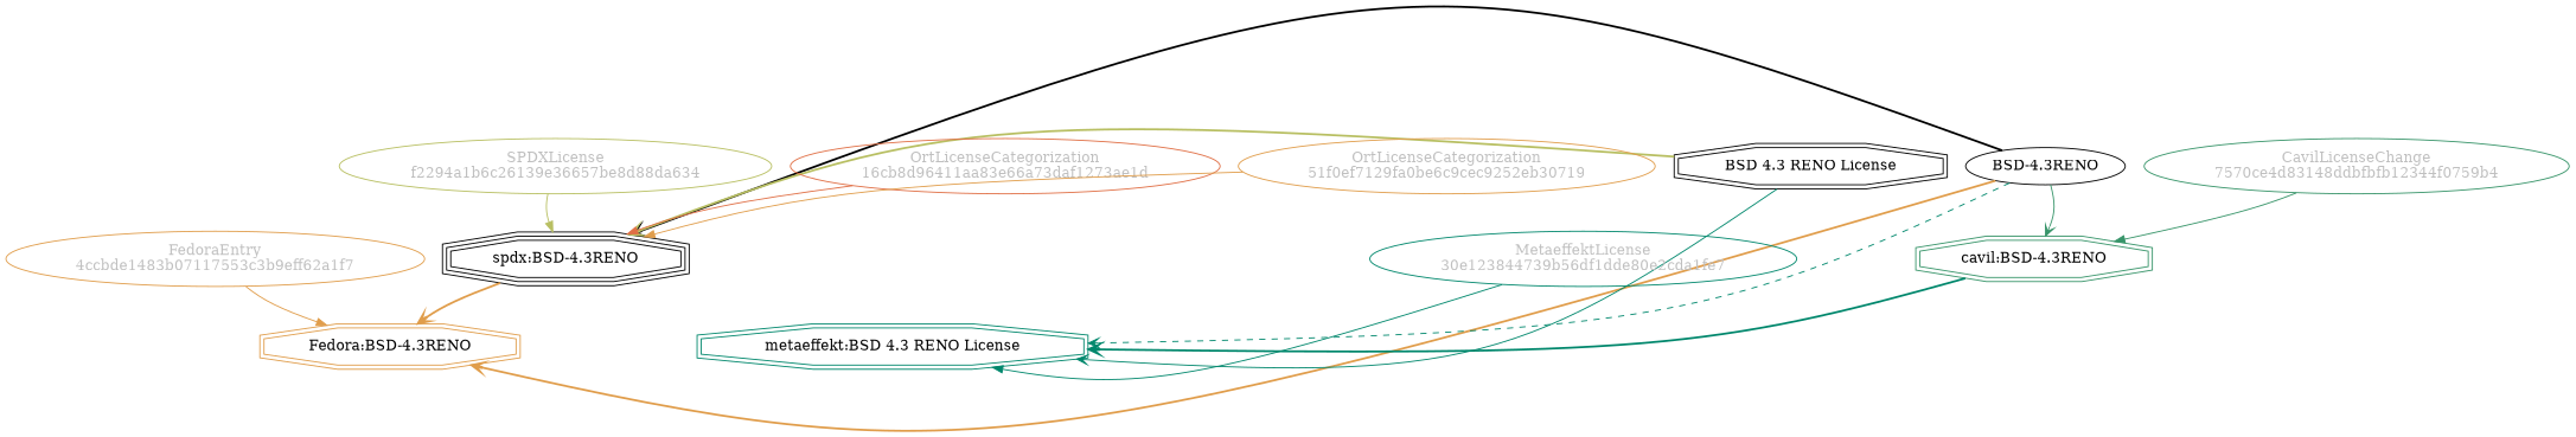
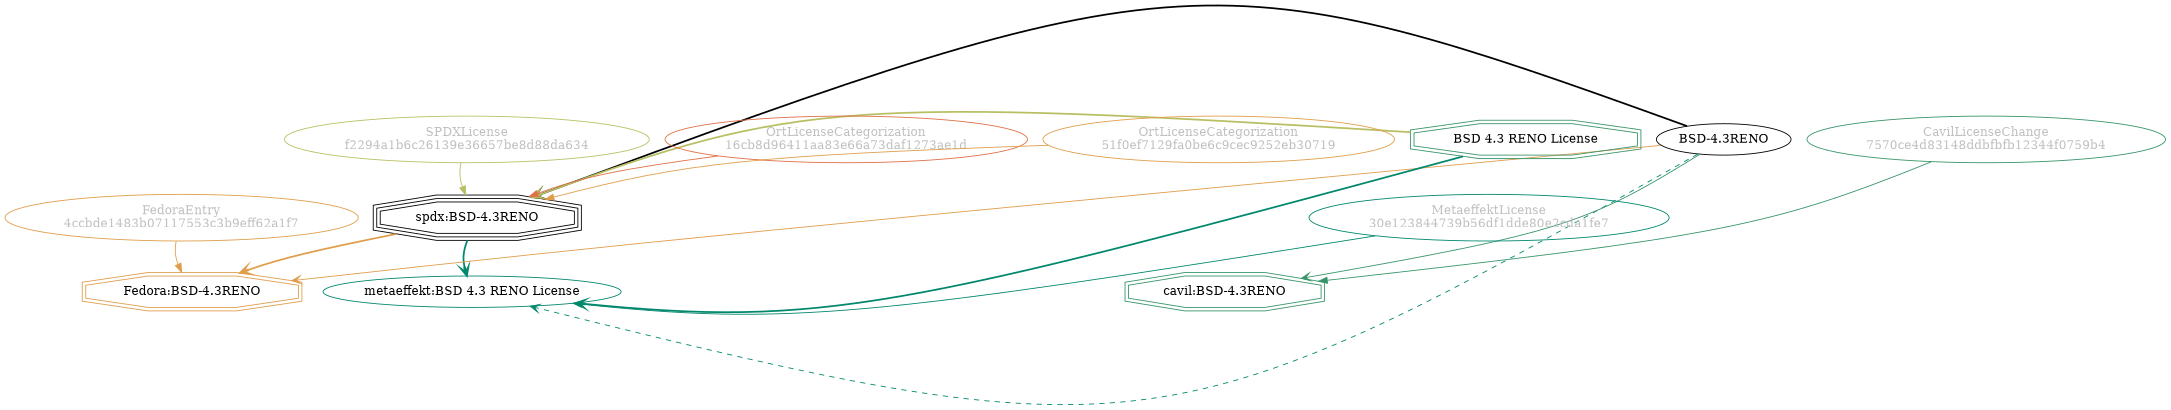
  strict digraph {
    splines=curved
    node [shape=ellipse]
    edge [color="#e09d4b" weight=0.5 arrowhead=vee]
    n1 [color="#b8bf62" fillcolor="beige;1" fontcolor=gray label="SPDXLicense\nf2294a1b6c26139e36657be8d88da634"]
    n2 [label="spdx:BSD-4.3RENO" shape=tripleoctagon]
    n3 [color="#e09d4b" label="Fedora:BSD-4.3RENO" shape=doubleoctagon]
-   n4 [color="#00876c" label="metaeffekt:BSD 4.3 RENO License" shape=doubleoctagon]
+   n4 [color="#00876c" label="metaeffekt:BSD 4.3 RENO License"]
    n5 [label="BSD-4.3RENO"]
    n6 [color="#379469" label="cavil:BSD-4.3RENO" shape=doubleoctagon]
-   n7 [label="BSD 4.3 RENO License" shape=doubleoctagon]
+   n7 [label="BSD 4.3 RENO License" shape=doubleoctagon color="#379469"]
    n8 [color="#e09d4b" fillcolor="beige;1" fontcolor=gray label="FedoraEntry\n4ccbde1483b07117553c3b9eff62a1f7"]
    n9 [color="#e06f45" fillcolor="beige;1" fontcolor=gray label="OrtLicenseCategorization\n16cb8d96411aa83e66a73daf1273ae1d"]
    n10 [color="#e09d4b" fillcolor="beige;1" fontcolor=gray label="OrtLicenseCategorization\n51f0ef7129fa0be6c9cec9252eb30719"]
    n11 [color="#379469" fillcolor="beige;1" fontcolor=gray label="CavilLicenseChange\n7570ce4d83148ddbfbfb12344f0759b4"]
    n12 [color="#00876c" fillcolor="beige;1" fontcolor=gray label="MetaeffektLicense\n30e123844739b56df1dde80e2cda1fe7"]
    n1 -> n2 [color="#b8bf62" arrowhead=""]
    n2 -> n3 [style=bold weight=0.7]
-   n6 -> n4 [color="#00876c" style=bold weight=0.7]
+   n2 -> n4 [color="#00876c" style=bold weight=0.7]
    n5 -> n2 [style=bold weight=0.7 color=""]
-   n5 -> n3 [style=bold weight=0.7]
+   n5 -> n3 [style=solid weight=0.7]
    n5 -> n4 [color="#00876c" style=dashed]
    n5 -> n6 [color="#379469" style=solid weight=0.7]
    n7 -> n2 [color="#b8bf62" style=bold weight=0.7]
-   n7 -> n4 [color="#00876c" style=solid weight=0.7]
+   n7 -> n4 [color="#00876c" style=bold weight=0.7]
    n8 -> n3 [arrowhead=""]
    n9 -> n2 [color="#e06f45" arrowhead=""]
    n10 -> n2 [arrowhead=""]
    n11 -> n6 [color="#379469" arrowhead=""]
    n12 -> n4 [color="#00876c" arrowhead=""]
  }
